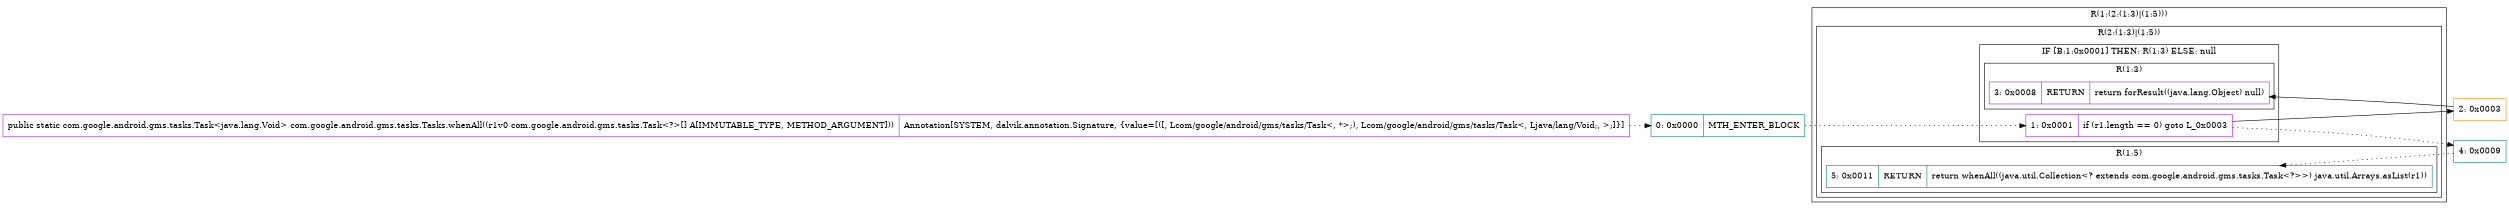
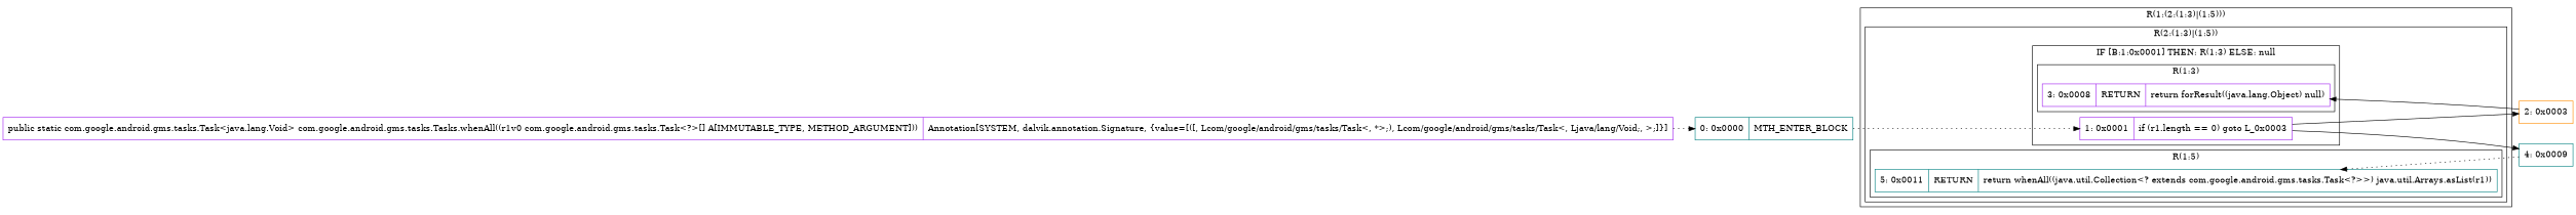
  digraph {
    rankdir=LR
    node [color=purple shape=record]
    edge [style=dotted]
    n1 [label="{3\:\ 0x0008|RETURN\l|return forResult((java.lang.Object) null)\l}"]
    n2 [label="{1\:\ 0x0001|if (r1.length == 0) goto L_0x0003\l}"]
    n3 [color=teal label="{5\:\ 0x0011|RETURN\l|return whenAll((java.util.Collection\<? extends com.google.android.gms.tasks.Task\<?\>\>) java.util.Arrays.asList(r1))\l}"]
    n4 [color=darkorange label="{2\:\ 0x0003}"]
    n5 [color=teal label="{4\:\ 0x0009}"]
    n6 [color=teal label="{0\:\ 0x0000|MTH_ENTER_BLOCK\l}"]
    n7 [label="{public static com.google.android.gms.tasks.Task\<java.lang.Void\> com.google.android.gms.tasks.Tasks.whenAll((r1v0 com.google.android.gms.tasks.Task\<?\>[] A[IMMUTABLE_TYPE, METHOD_ARGUMENT]))  | Annotation[SYSTEM, dalvik.annotation.Signature, \{value=[([, Lcom\/google\/android\/gms\/tasks\/Task\<, *\>;), Lcom\/google\/android\/gms\/tasks\/Task\<, Ljava\/lang\/Void;, \>;]\}]\l}"]
    subgraph cluster_1 {
      label="R(1:(2:(1:3)|(1:5)))"
      subgraph cluster_2 {
        label="R(2:(1:3)|(1:5))"
        subgraph cluster_3 {
          label="IF [B:1:0x0001] THEN: R(1:3) ELSE: null"
          n2
          subgraph cluster_4 {
            label="R(1:3)"
            n1
          }
        }
        subgraph cluster_5 {
          label="R(1:5)"
          n3
        }
      }
    }
    n2 -> n4 [style=solid]
-   n2 -> n5
+   n2 -> n5 [style=solid]
    n4 -> n1 [style=solid]
    n5 -> n3
    n6 -> n2
    n7 -> n6
  }
